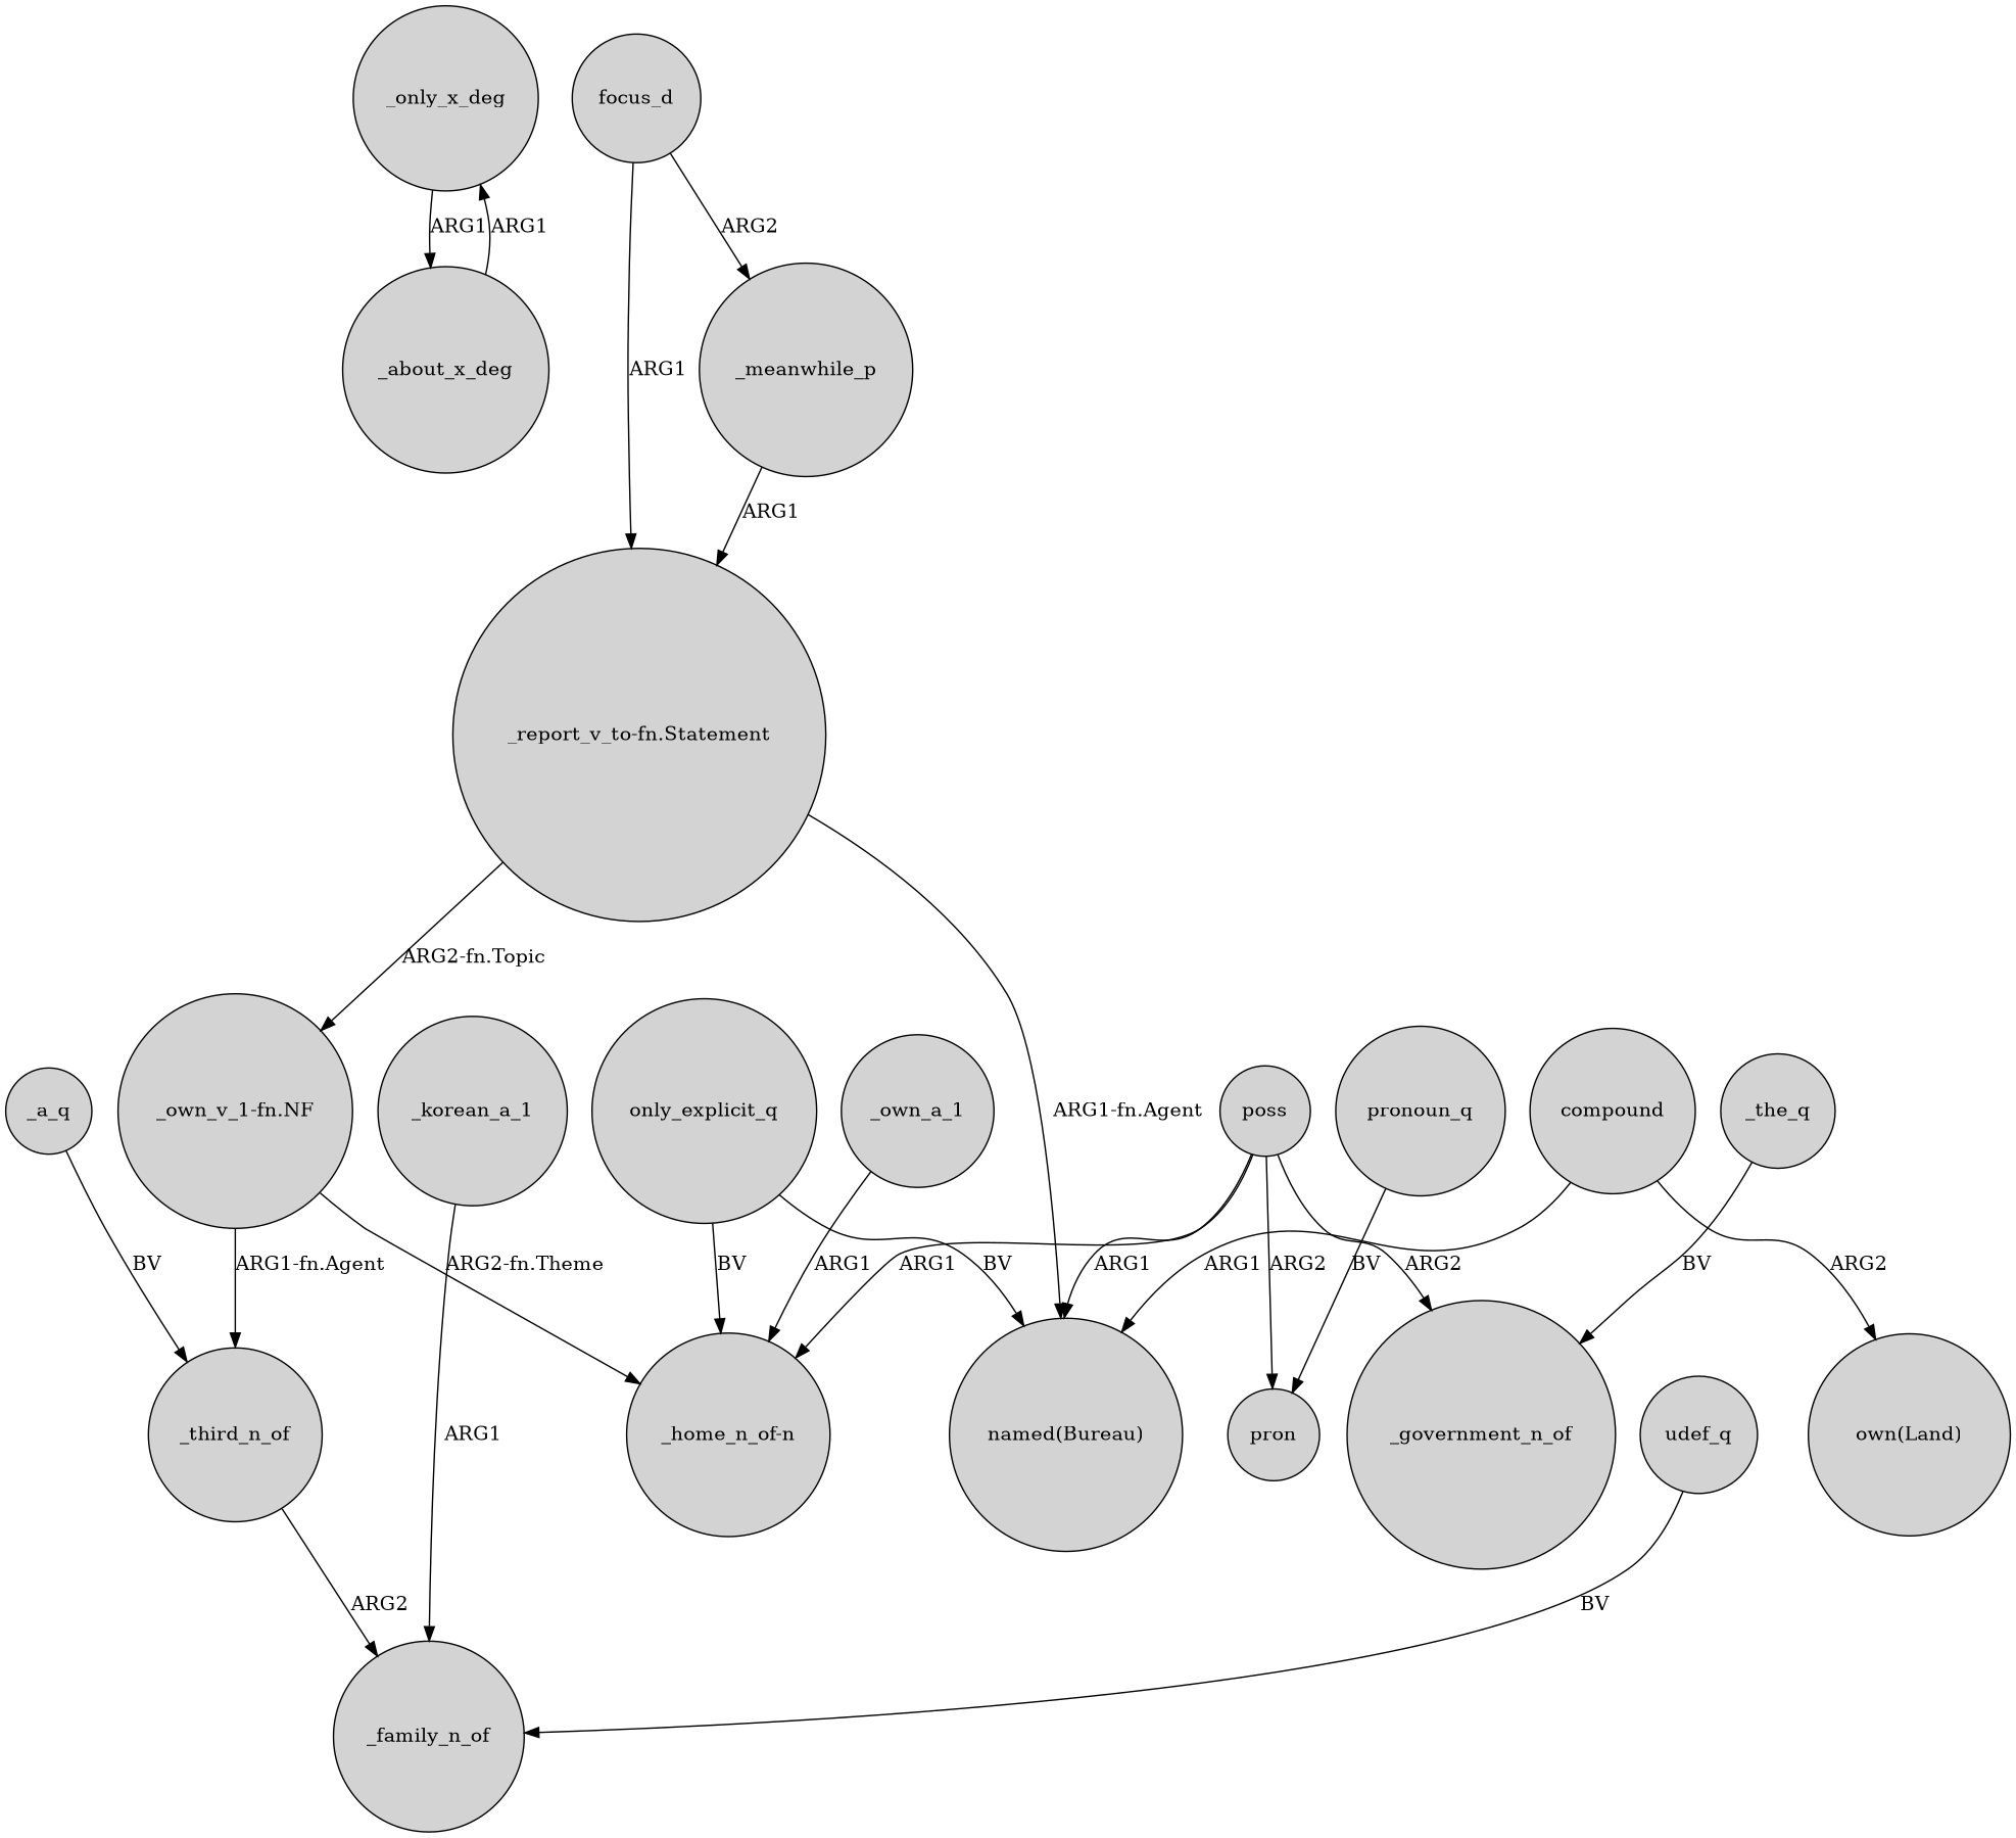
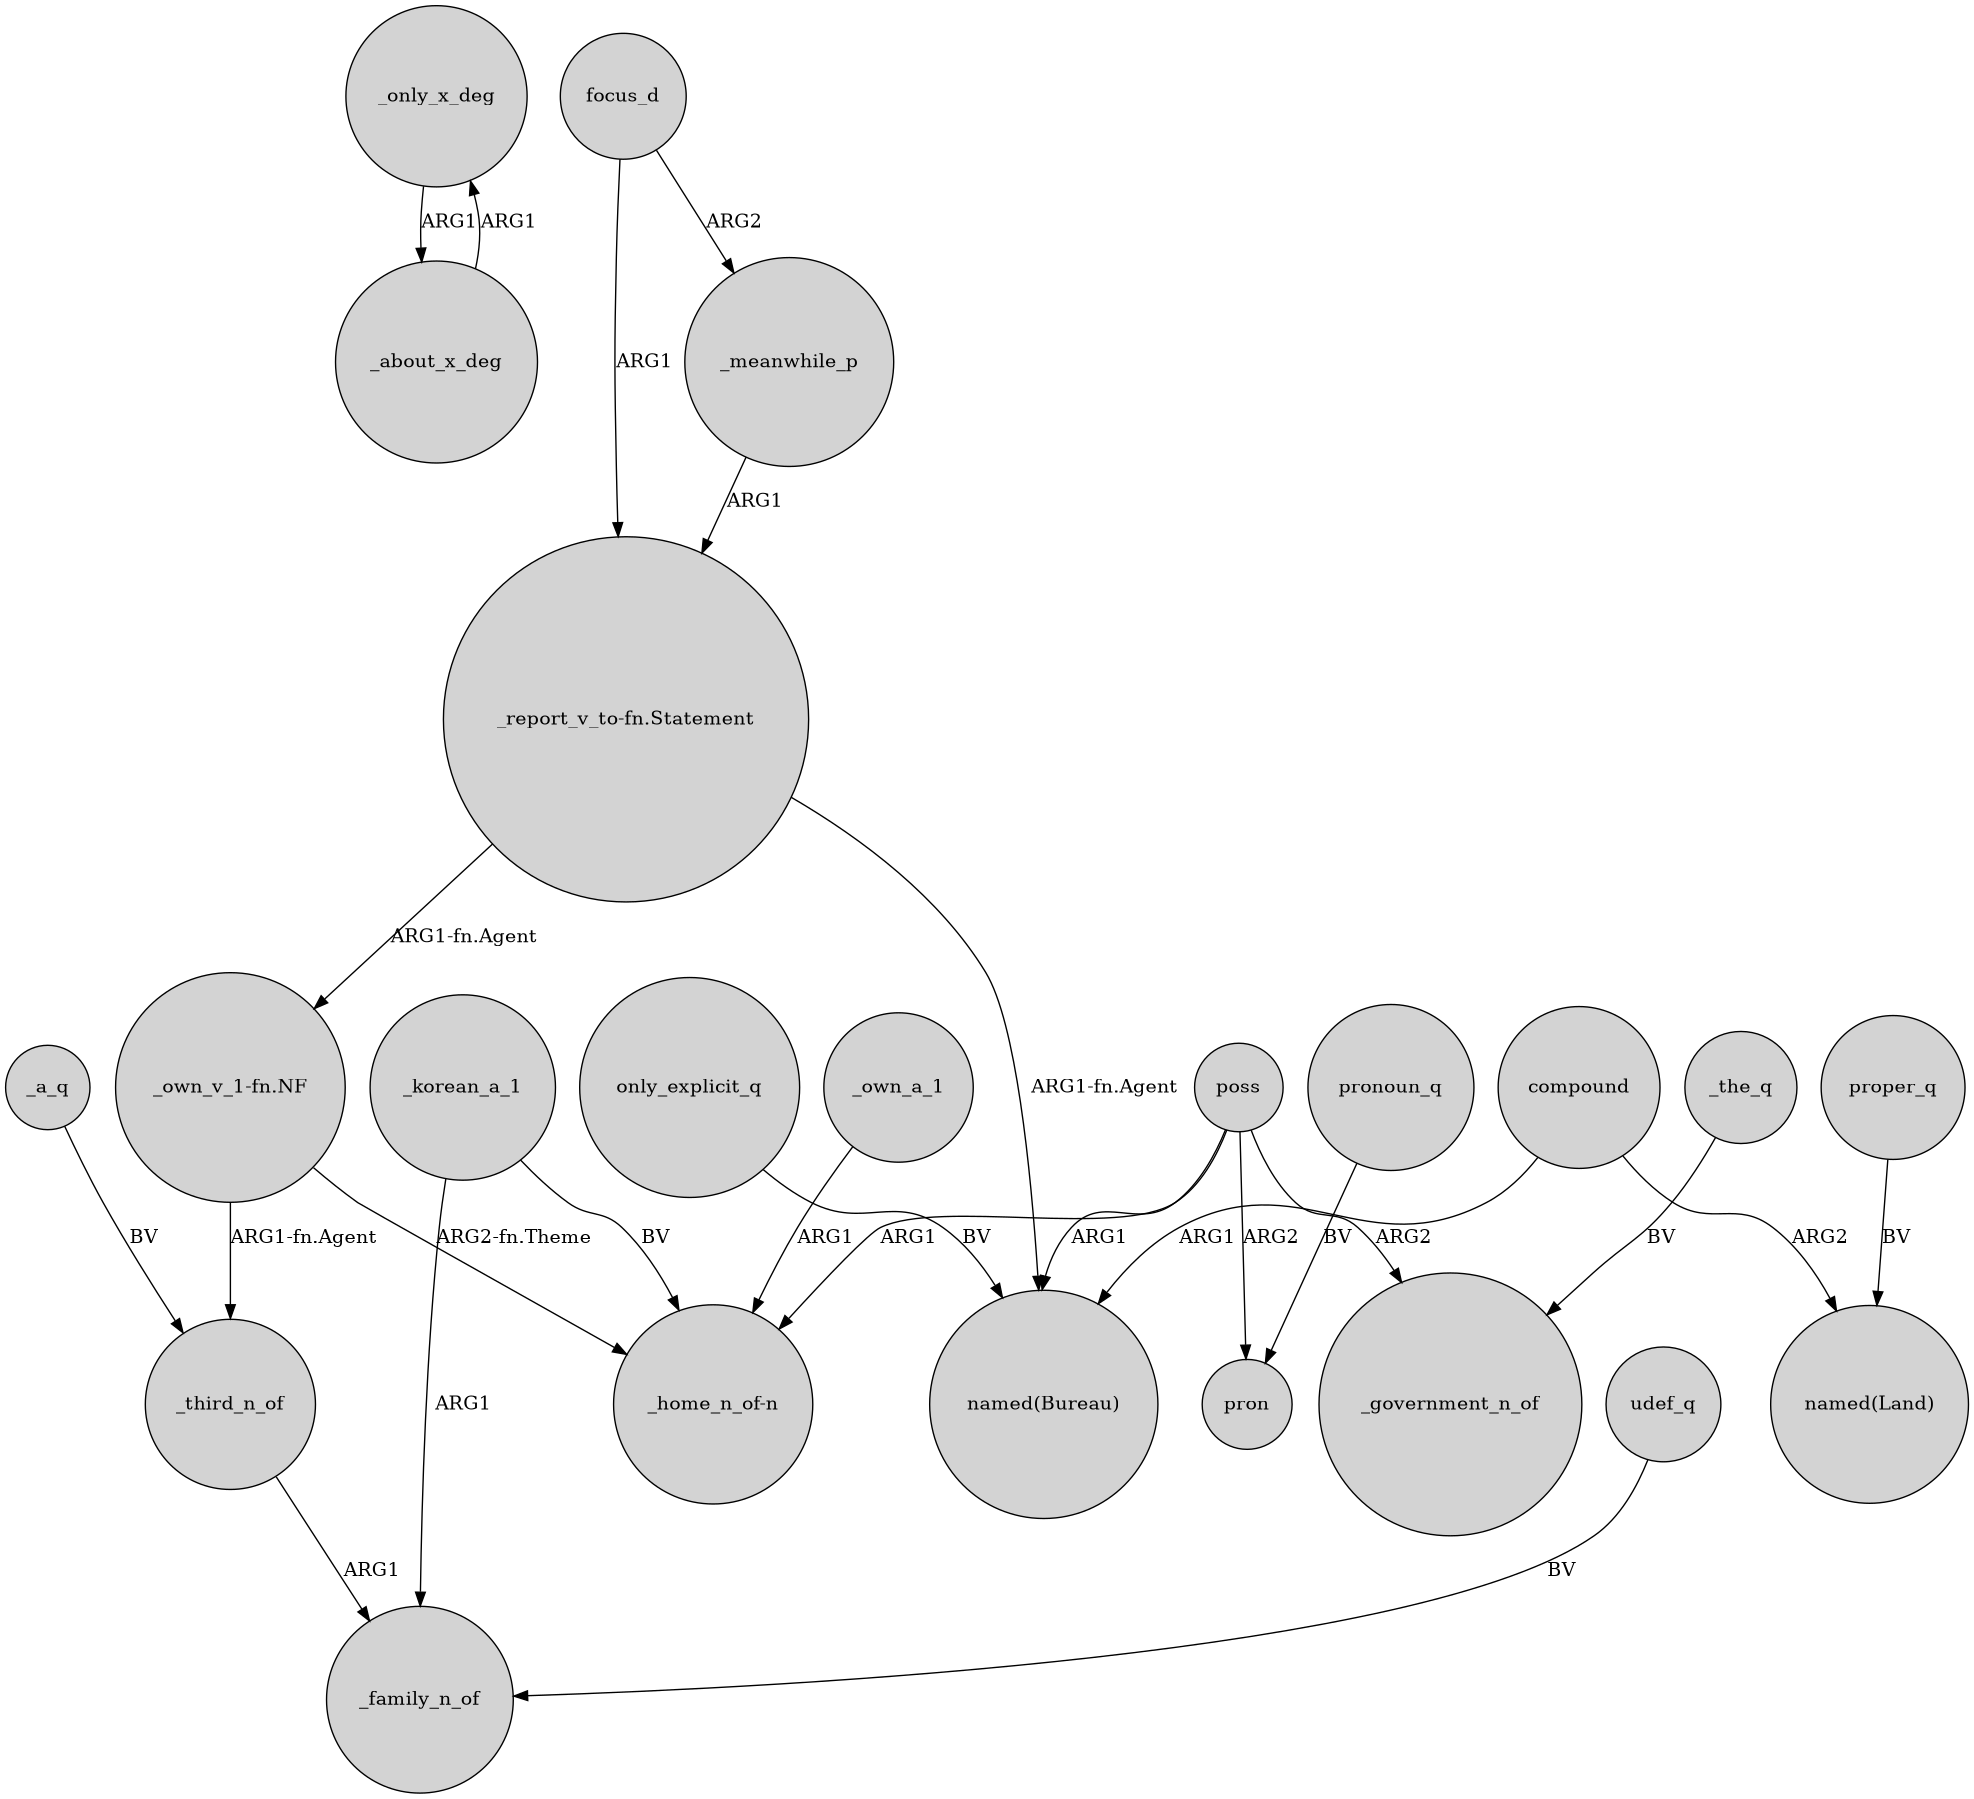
  digraph {
    node [shape=circle style=filled]
    _only_x_deg
    _about_x_deg
    focus_d
    "_report_v_to-fn.Statement"
    _meanwhile_p
    "named(Bureau)"
    "_own_v_1-fn.NF"
    "_home_n_of-n"
    _third_n_of
    poss
    pron
    _government_n_of
-   "named(Land)" [label="own(Land)"]
+   proper_q
+   "named(Land)"
    _family_n_of
    compound
    n17 [label=only_explicit_q]
    pronoun_q
    _a_q
    _korean_a_1
    _the_q
    udef_q
    _own_a_1
    _only_x_deg -> _about_x_deg [label=ARG1]
    _about_x_deg -> _only_x_deg [label=ARG1]
    focus_d -> "_report_v_to-fn.Statement" [label=ARG1]
    focus_d -> _meanwhile_p [label=ARG2]
    "_report_v_to-fn.Statement" -> "named(Bureau)" [label="ARG1-fn.Agent"]
-   "_report_v_to-fn.Statement" -> "_own_v_1-fn.NF" [label="ARG2-fn.Topic"]
+   "_report_v_to-fn.Statement" -> "_own_v_1-fn.NF" [label="ARG1-fn.Agent"]
    _meanwhile_p -> "_report_v_to-fn.Statement" [label=ARG1]
    "_own_v_1-fn.NF" -> "_home_n_of-n" [label="ARG2-fn.Theme"]
    "_own_v_1-fn.NF" -> _third_n_of [label="ARG1-fn.Agent"]
-   _third_n_of -> _family_n_of [label=ARG2]
+   _third_n_of -> _family_n_of [label=ARG1]
    poss -> "named(Bureau)" [label=ARG1]
    poss -> "_home_n_of-n" [label=ARG1]
    poss -> pron [label=ARG2]
    poss -> _government_n_of [label=ARG2]
+   proper_q -> "named(Land)" [label=BV]
    compound -> "named(Bureau)" [label=ARG1]
    compound -> "named(Land)" [label=ARG2]
    n17 -> "named(Bureau)" [label=BV]
-   n17 -> "_home_n_of-n" [label=BV]
+   _korean_a_1 -> "_home_n_of-n" [label=BV]
    pronoun_q -> pron [label=BV]
    _a_q -> _third_n_of [label=BV]
    _korean_a_1 -> _family_n_of [label=ARG1]
    _the_q -> _government_n_of [label=BV]
    udef_q -> _family_n_of [label=BV]
    _own_a_1 -> "_home_n_of-n" [label=ARG1]
  }
